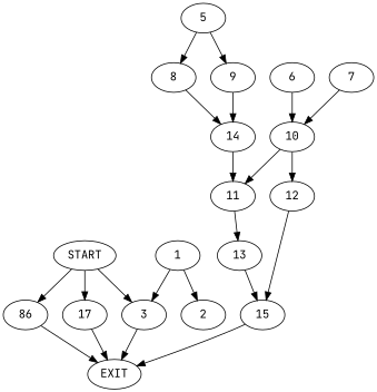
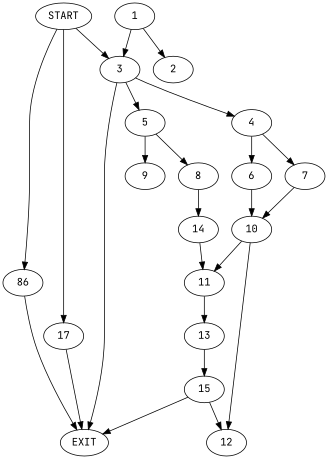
  digraph {
    fontname="JetBrains Mono"
    node [fontname="JetBrains Mono"]
    edge [fontname="JetBrains Mono"]
    n1 [label=START]
    n2 [label=86]
    17
    3
    1
    2
    n7 [label=EXIT]
+   4
    5
    6
    7
    8
    9
    10
    14
    11
    12
    13
    15
    n1 -> n2
    n1 -> 17
    n1 -> 3
    n2 -> n7
    17 -> n7
    3 -> n7
+   3 -> 4
+   3 -> 5
    1 -> 3
    1 -> 2
+   4 -> 6
+   4 -> 7
    5 -> 8
    5 -> 9
    6 -> 10
    7 -> 10
    8 -> 14
-   9 -> 14
    10 -> 11
    10 -> 12
    14 -> 11
    11 -> 13
-   12 -> 15
+   15 -> 12
    13 -> 15
    15 -> n7
  }
